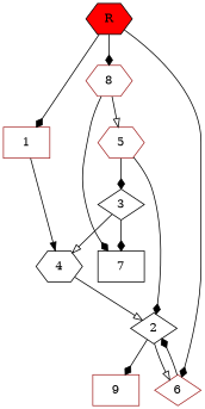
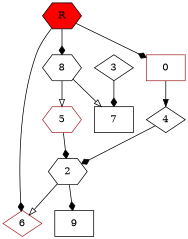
  digraph {
    node [color=brown shape=hexagon]
    edge [arrowhead=diamond]
-   1 [shape=box]
-   4 [color=black]
-   2 [color=black shape=diamond]
+   1 [shape=box label=0]
+   4 [color=black shape=diamond]
+   2 [color=black]
    6 [shape=diamond]
-   9 [shape=box]
+   9 [color=black shape=box]
    3 [color=black shape=diamond]
    7 [color=black shape=box]
-   8
+   8 [color=black]
    5
    R [color=black fillcolor="#ff0000" style=filled]
    1 -> 4 [arrowhead=normal]
-   4 -> 2 [arrowhead=onormal]
+   4 -> 2
    2 -> 6 [arrowhead=onormal]
    2 -> 9
-   6 -> 2
-   3 -> 4 [arrowhead=onormal]
    3 -> 7
-   8 -> 7
+   8 -> 7 [arrowhead=onormal]
    8 -> 5 [arrowhead=onormal]
    5 -> 2
-   5 -> 3
    R -> 1
    R -> 6
    R -> 8
  }
